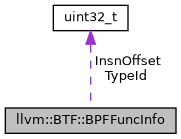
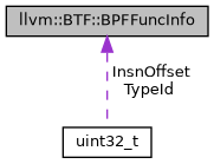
  digraph {
    node [color=black fontname=Helvetica fontsize=10 shape=box]
    n1 [fillcolor=grey75 fontcolor=black height=0.2 label="llvm::BTF::BPFFuncInfo" style=filled width=0.4]
    n2 [height=0.2 label=uint32_t width=0.4]
-   n2 -> n1 [color=darkorchid3 dir=back fontname=Helvetica fontsize=10 label=" InsnOffset\nTypeId" labelfontname=Helvetica labelfontsize=10 style=dashed]
+   n1 -> n2 [color=darkorchid3 dir=back fontname=Helvetica fontsize=10 label=" InsnOffset\nTypeId" labelfontname=Helvetica labelfontsize=10 style=dashed]
  }
